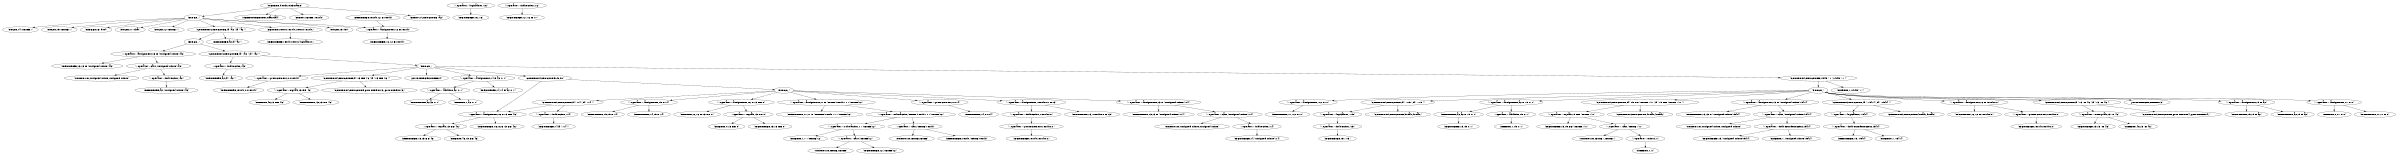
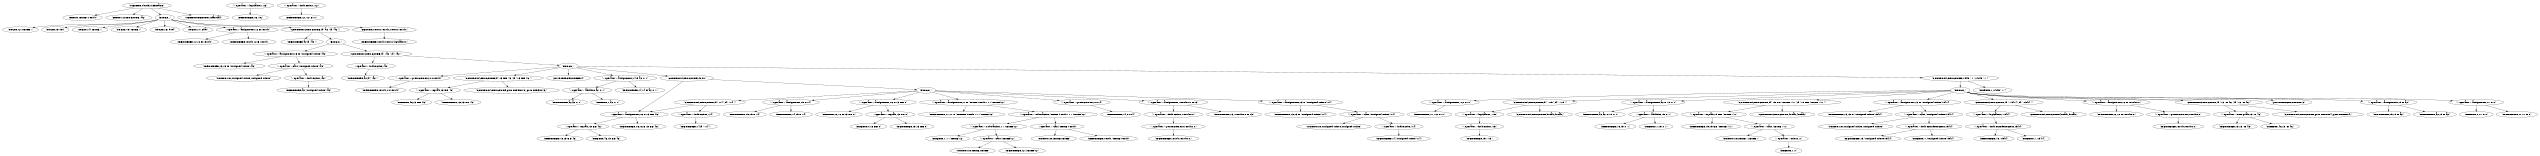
  digraph {
    n1 [label="(METHOD,do_rfc1035_name)"]
    n2 [label="(PARAM,_BYTE *result)"]
    n3 [label="(PARAM,_STRUCTURE *a2)"]
    n4 [label="(BLOCK,,)"]
    n5 [label="(METHOD_RETURN,__fastcall)"]
    n6 [label="(LOCAL,v2: _BYTE *)"]
    n7 [label="(LOCAL,v3: int)"]
    n8 [label="(LOCAL,v4: _BYTE *)"]
    n9 [label="(LOCAL,v5: _BYTE *)"]
-   n10 [label="(TARGET,v6: bool)"]
+   n10 [label="(LOCAL,v6: bool)"]
    n11 [label="(LOCAL,v7: char)"]
    n12 [label="(<operator>.assignment,v2 = result)"]
    n13 [label="(CONTROL_STRUCTURE,if ( a2 ),if ( a2 ))"]
    n14 [label="(RETURN,return result;,return result;)"]
    n15 [label="(IDENTIFIER,v2,v2 = result)"]
    n16 [label="(IDENTIFIER,result,v2 = result)"]
    n17 [label="(IDENTIFIER,a2,if ( a2 ))"]
    n18 [label="(BLOCK,,)"]
    n19 [label="(IDENTIFIER,result,return logicalNot;)"]
    n20 [label="(<operator>.assignment,v3 = (unsigned __int8)*a2)"]
    n21 [label="(CONTROL_STRUCTURE,if ( *a2 ),if ( *a2 ))"]
    n22 [label="(IDENTIFIER,v3,v3 = (unsigned __int8)*a2)"]
    n23 [label="(<operator>.cast,(unsigned __int8)*a2)"]
    n24 [label="(<operator>.indirection,*a2)"]
    n25 [label="(BLOCK,,)"]
    n26 [label="(UNKNOWN,unsigned __int8,unsigned __int8)"]
    n27 [label="(<operator>.indirection,*a2)"]
    n28 [label="(IDENTIFIER,a2,(unsigned __int8)*a2)"]
    n29 [label="(IDENTIFIER,a2,if ( *a2 ))"]
    n30 [label="(<operator>.preIncrement,++result)"]
    n31 [label="(CONTROL_STRUCTURE,if ( v3 == 46 ),if ( v3 == 46 ))"]
    n32 [label="(JUMP_TARGET,LABEL_4)"]
    n33 [label="(<operator>.assignment,v4 = a2 + 1)"]
    n34 [label="(CONTROL_STRUCTURE,do,do)"]
    n35 [label="(CONTROL_STRUCTURE,while ( 1 ),while ( 1 ))"]
    n36 [label="(IDENTIFIER,result,++result)"]
    n37 [label="(<operator>.equals,v3 == 46)"]
    n38 [label="(CONTROL_STRUCTURE,goto LABEL_13;,goto LABEL_13;)"]
    n39 [label="(IDENTIFIER,v4,v4 = a2 + 1)"]
    n40 [label="(<operator>.addition,a2 + 1)"]
    n41 [label="(BLOCK,,)"]
    n42 [label="(<operator>.assignment,v6 = v3 == 46)"]
    n43 [label="(LITERAL,1,while ( 1 ))"]
    n44 [label="(BLOCK,,)"]
    n45 [label="(IDENTIFIER,v3,v3 == 46)"]
    n46 [label="(LITERAL,46,v3 == 46)"]
    n47 [label="(IDENTIFIER,a2,a2 + 1)"]
    n48 [label="(LITERAL,1,a2 + 1)"]
    n49 [label="(<operator>.assignment,*result++ = v3)"]
    n50 [label="(<operator>.assignment,v3 = (unsigned __int8)*v4)"]
    n51 [label="(<operator>.assignment,v5 = v4)"]
    n52 [label="(<operator>.assignment,v6 = v3 == 0)"]
    n53 [label="(CONTROL_STRUCTURE,if ( *v4 ),if ( *v4 ))"]
    n54 [label="(<operator>.assignment,v7 = (_BYTE)result - 1 - (_BYTE)v2)"]
    n55 [label="(<operator>.preIncrement,++v4)"]
    n56 [label="(<operator>.logicalNot,!v6)"]
    n57 [label="(IDENTIFIER,v6,!v6)"]
    n58 [label="(<operator>.indirection,*result++)"]
    n59 [label="(IDENTIFIER,v3,*result++ = v3)"]
    n60 [label="(IDENTIFIER,v3,v3 = (unsigned __int8)*v4)"]
    n61 [label="(<operator>.cast,(unsigned __int8)*v4)"]
    n62 [label="(IDENTIFIER,v5,v5 = v4)"]
    n63 [label="(IDENTIFIER,v4,v5 = v4)"]
    n64 [label="(RETURN,v6,v6 = v3 == 0)"]
    n65 [label="(<operator>.equals,v3 == 0)"]
    n66 [label="(<operator>.indirection,*v4)"]
    n67 [label="(IDENTIFIER,v7,v7 = (_LABEL)result - 1 - (_BYTE)v2)"]
    n68 [label="(<operator>.subtraction,(_BYTE)result - 1 - (_BYTE)v2)"]
    n69 [label="(IDENTIFIER,v4,++v4)"]
    n70 [label="(<operator>.postIncrement,result++)"]
    n71 [label="(IDENTIFIER,result,result++)"]
    n72 [label="(UNKNOWN,unsigned __int8,unsigned __int8)"]
    n73 [label="(<operator>.indirection,*v4)"]
    n74 [label="(IDENTIFIER,v4,(unsigned __int8)*v4)"]
    n75 [label="(IDENTIFIER,v3,v3 == 0)"]
    n76 [label="(LITERAL,0,v3 == 0)"]
    n77 [label="(IDENTIFIER,v4,if ( *v4 ))"]
    n78 [label="(IDENTIFIER,v6,v6 = v3 == 46)"]
    n79 [label="(<operator>.equals,v3 == 46)"]
    n80 [label="(IDENTIFIER,v3,v3 == 46)"]
    n81 [label="(LITERAL,46,v3 == 46)"]
    n82 [label="(<operator>.cast,(_BYTE)result)"]
    n83 [label="(<operator>.subtraction,1 - (_BYTE)v2)"]
    n84 [label="(UNKNOWN,_BYTE,_BYTE)"]
    n85 [label="(IDENTIFIER,result,(_BYTE)result)"]
    n86 [label="(LITERAL,1,1 - (_BYTE)v2)"]
    n87 [label="(<operator>.cast,(_BYTE)v2)"]
    n88 [label="(UNKNOWN,_BYTE,_BYTE)"]
    n89 [label="(IDENTIFIER,v2,(_BYTE)v2)"]
    n90 [label="(<operator>.assignment,*v2 = v7)"]
    n91 [label="(CONTROL_STRUCTURE,if ( !*v5 ),if ( !*v5 ))"]
    n92 [label="(<operator>.assignment,a2 = v5 + 1)"]
    n93 [label="(CONTROL_STRUCTURE,if ( v5 == (_BYTE *)-1 ),if ( v5 == (_BYTE *)-1 ))"]
    n94 [label="(<operator>.assignment,v3 = (unsigned __int8)v5[1])"]
    n95 [label="(CONTROL_STRUCTURE,if ( !v5[1] ),if ( !v5[1] ))"]
    n96 [label="(<operator>.assignment,v2 = result++)"]
    n97 [label="(CONTROL_STRUCTURE,if ( v3 != 46 ),if ( v3 != 46 ))"]
    n98 [label="(JUMP_TARGET,LABEL_13)"]
    n99 [label="(<operator>.assignment,v5 = a2)"]
    n100 [label="(<operator>.assignment,v7 = 0)"]
    n101 [label="(IDENTIFIER,v7,*v2 = v7)"]
    n102 [label="(<operator>.logicalNot,!*v5)"]
    n103 [label="(CONTROL_STRUCTURE,break;,break;)"]
    n104 [label="(IDENTIFIER,a2,a2 = v5 + 1)"]
    n105 [label="(<operator>.addition,v5 + 1)"]
    n106 [label="(<operator>.equals,v5 == (_BYTE *)-1)"]
    n107 [label="(CONTROL_STRUCTURE,break;,break;)"]
    n108 [label="(IDENTIFIER,v3,v3 = (unsigned __int8)v5[1])"]
    n109 [label="(<operator>.cast,(unsigned __int8)v5[1])"]
    n110 [label="(<operator>.logicalNot,!v5[1])"]
    n111 [label="(CONTROL_STRUCTURE,break;,break;)"]
    n112 [label="(IDENTIFIER,v2,v2 = result++)"]
    n113 [label="(<operator>.postIncrement,result++)"]
    n114 [label="(<operator>.notEquals,v3 != 46)"]
    n115 [label="(CONTROL_STRUCTURE,goto LABEL_4;,goto LABEL_4;)"]
    n116 [label="(IDENTIFIER,v5,v5 = a2)"]
    n117 [label="(IDENTIFIER,a2,v5 = a2)"]
    n118 [label="(IDENTIFIER,v7,v7 = 0)"]
    n119 [label="(LITERAL,0,v7 = 0)"]
    n120 [label="(<operator>.indirection,*v2)"]
    n121 [label="(IDENTIFIER,v2,*v2 = v7)"]
    n122 [label="(<operator>.indirection,*v5)"]
    n123 [label="(IDENTIFIER,v5,!*v5)"]
    n124 [label="(IDENTIFIER,v5,v5 + 1)"]
    n125 [label="(LITERAL,1,v5 + 1)"]
    n126 [label="(IDENTIFIER,v5,v5 == (_BYTE *)-1)"]
    n127 [label="(<operator>.cast,(_BYTE *)-1)"]
    n128 [label="(UNKNOWN,_BYTE *,_BYTE *)"]
    n129 [label="(<operator>.minus,-1)"]
    n130 [label="(LITERAL,1,-1)"]
    n131 [label="(UNKNOWN,unsigned __int8,unsigned __int8)"]
    n132 [label="(<operator>.indirectIndexAccess,v5[1])"]
    n133 [label="(IDENTIFIER,v5,(unsigned __int8)v5[1])"]
    n134 [label="(LITERAL,1,(unsigned __int8)v5[1])"]
    n135 [label="(<operator>.indirectIndexAccess,v5[1])"]
    n136 [label="(IDENTIFIER,v5,!v5[1])"]
    n137 [label="(LITERAL,1,!v5[1])"]
    n138 [label="(IDENTIFIER,result,result++)"]
    n139 [label="(IDENTIFIER,v3,v3 != 46)"]
    n140 [label="(LITERAL,46,v3 != 46)"]
    n1 -> n2
    n1 -> n3
    n1 -> n4
    n1 -> n5
    n4 -> n6
    n4 -> n7
    n4 -> n8
    n4 -> n9
    n4 -> n10
    n4 -> n11
    n4 -> n12
    n4 -> n13
    n4 -> n14
    n12 -> n15
-   n16 -> n12
+   n12 -> n16
    n13 -> n17
    n13 -> n18
    n14 -> n19
    n18 -> n20
    n18 -> n21
    n20 -> n22
    n20 -> n23
    n21 -> n24
    n21 -> n25
    n23 -> n26
    n23 -> n27
    n24 -> n29
    n25 -> n30
    n25 -> n31
    n25 -> n32
    n25 -> n33
    n25 -> n34
    n25 -> n35
    n27 -> n28
    n30 -> n36
    n31 -> n37
    n31 -> n38
    n33 -> n39
    n33 -> n40
    n34 -> n41
    n34 -> n42
    n35 -> n43
    n35 -> n44
    n37 -> n45
    n37 -> n46
    n40 -> n47
    n40 -> n48
    n41 -> n49
    n41 -> n50
    n41 -> n51
    n41 -> n52
    n41 -> n53
    n41 -> n54
    n41 -> n55
    n42 -> n78
    n42 -> n79
    n44 -> n90
    n44 -> n91
    n44 -> n92
    n44 -> n93
    n44 -> n94
    n44 -> n95
    n44 -> n96
    n44 -> n97
    n44 -> n98
    n44 -> n99
    n44 -> n100
    n49 -> n58
    n49 -> n59
    n50 -> n60
    n50 -> n61
    n51 -> n62
    n51 -> n63
    n52 -> n64
    n52 -> n65
    n53 -> n42
    n53 -> n66
    n54 -> n67
    n54 -> n68
    n55 -> n69
    n56 -> n57
    n58 -> n70
    n61 -> n72
    n61 -> n73
    n65 -> n75
    n65 -> n76
    n66 -> n77
    n68 -> n82
    n68 -> n83
    n70 -> n71
    n73 -> n74
    n79 -> n80
    n79 -> n81
    n82 -> n84
    n82 -> n85
    n83 -> n86
    n83 -> n87
    n87 -> n88
    n87 -> n89
    n90 -> n101
    n91 -> n102
    n91 -> n103
    n92 -> n104
    n92 -> n105
    n93 -> n106
    n93 -> n107
    n94 -> n108
    n94 -> n109
    n95 -> n110
    n95 -> n111
    n96 -> n112
    n96 -> n113
    n97 -> n114
    n97 -> n115
    n99 -> n116
    n99 -> n117
    n100 -> n118
    n100 -> n119
    n102 -> n122
-   n104 -> n124
+   n105 -> n124
    n105 -> n125
    n106 -> n126
    n106 -> n127
    n109 -> n131
    n109 -> n132
    n110 -> n135
    n113 -> n138
    n114 -> n139
    n114 -> n140
    n120 -> n121
    n122 -> n123
    n127 -> n128
    n127 -> n129
    n129 -> n130
    n132 -> n133
    n132 -> n134
    n135 -> n136
    n135 -> n137
  }
